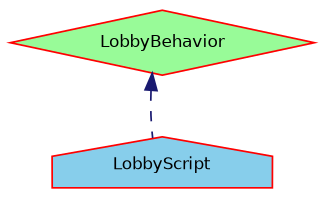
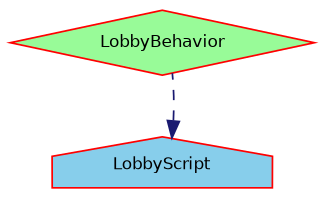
  digraph {
    rankdir=TB
    node [color=red fontname=Helvetica fontsize=10 style=filled]
    n1 [fillcolor=palegreen height=0.2 label=LobbyBehavior shape=diamond width=0.4]
    n2 [fillcolor=skyblue height=0.2 label=LobbyScript shape=house width=0.4]
-   n1 -> n2 [color=midnightblue dir=back fontname=Helvetica fontsize=10 labelfontname=Helvetica labelfontsize=10 style=dashed]
+   n2 -> n1 [color=midnightblue dir=back fontname=Helvetica fontsize=10 labelfontname=Helvetica labelfontsize=10 style=dashed]
  }
